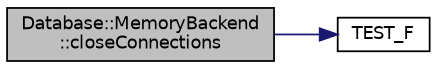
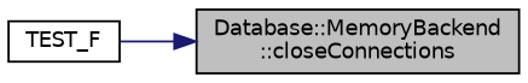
  digraph {
    rankdir=RL
    node [color=black fontname=Helvetica fontsize=10 shape=record style=filled]
    n1 [fillcolor=grey75 fontcolor=black height=0.2 label="Database::MemoryBackend\l::closeConnections" width=0.4]
    n2 [fillcolor=white height=0.2 label=TEST_F width=0.4]
-   n2 -> n1 [color=midnightblue dir=back fontname=Helvetica fontsize=10 labelfontname=Helvetica labelfontsize=10 style=solid]
+   n1 -> n2 [color=midnightblue dir=back fontname=Helvetica fontsize=10 labelfontname=Helvetica labelfontsize=10 style=solid]
  }
